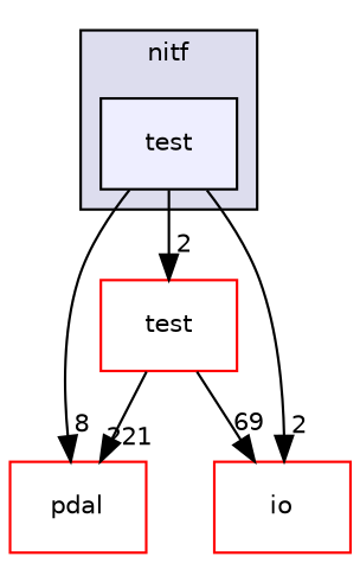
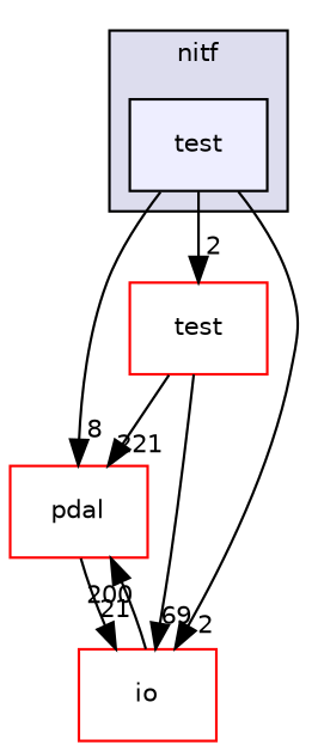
  digraph {
    compound=true
    node [fillcolor=white fontname=Helvetica fontsize=10 shape=box style=filled color=red]
    edge [headlabel=2 labeldistance=1.5 labelfontname=Helvetica labelfontsize=10]
    n1 [fillcolor="#eeeeff" label=test pencolor=black color=""]
    n2 [label=pdal]
    n3 [label=test]
    n4 [label=io fillcolor="" style=""]
    subgraph cluster_1 {
      bgcolor="#ddddee"
      fontname=Helvetica
      fontsize=10
      label=nitf
      pencolor=black
      n1
    }
    n1 -> n2 [headlabel=8]
    n1 -> n3
    n1 -> n4
+   n2 -> n4 [headlabel=21]
    n3 -> n2 [headlabel=221]
    n3 -> n4 [headlabel=69]
+   n4 -> n2 [headlabel=200]
  }
